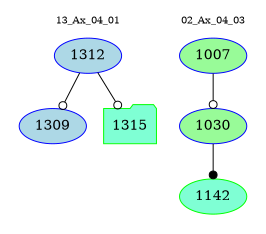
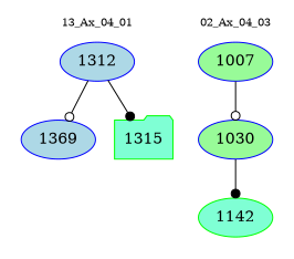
  digraph {
    node [color=blue fillcolor=lightblue shape=ellipse style=filled]
    edge [arrowhead=odot color=black]
    n1 [label=1312]
-   n2 [label=1309]
+   n2 [label=1369]
    n3 [color=green fillcolor=aquamarine label=1315 shape=folder]
    n4 [fillcolor=palegreen label=1030]
    n5 [fillcolor=palegreen label=1007]
    n6 [color=green fillcolor=aquamarine label=1142]
    subgraph cluster_1 {
      color=white
      fontsize=10
      label="13_Ax_04_01"
      n1
      n2
      n3
    }
    subgraph cluster_2 {
      color=white
      fontsize=10
      label="02_Ax_04_03"
      n4
      n5
      n6
    }
    n1 -> n2
-   n1 -> n3
+   n1 -> n3 [arrowhead=dot]
    n4 -> n6 [arrowhead=dot]
    n5 -> n4
  }
